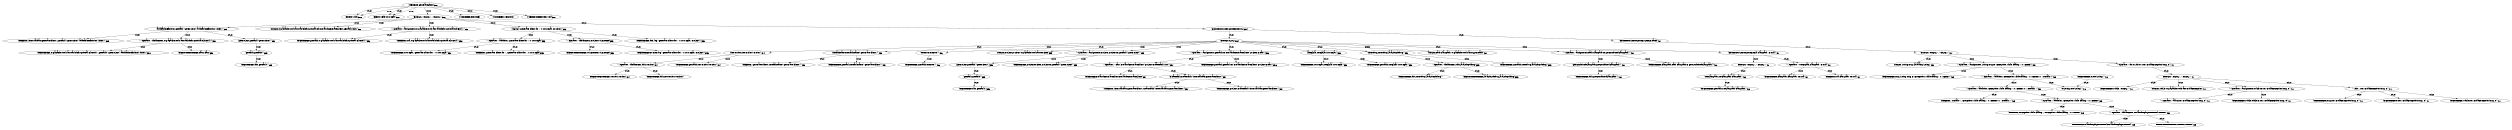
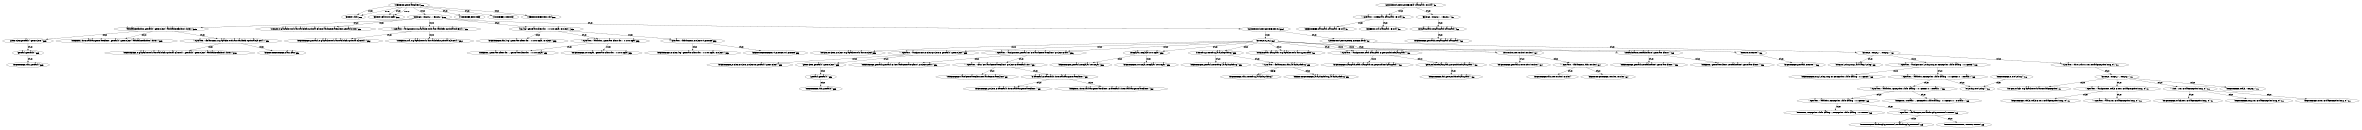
  digraph {
    n1 [label=<(METHOD,generateClient)<SUB>388</SUB>>]
    n2 [label=<(PARAM,this)<SUB>388</SUB>>]
    n3 [label=<(PARAM,File sourceJar)<SUB>388</SUB>>]
    n4 [label=<(BLOCK,&lt;empty&gt;,&lt;empty&gt;)<SUB>388</SUB>>]
    n5 [label=<(MODIFIER,PRIVATE)>]
    n6 [label=<(MODIFIER,VIRTUAL)>]
    n7 [label=<(METHOD_RETURN,void)<SUB>388</SUB>>]
    n8 [label=<(addTaskDefinition,getTask().getProject().addTaskDefinition(&quot;inter...)<SUB>389</SUB>>]
    n9 [label=<(LOCAL,org.apache.tools.ant.taskdefs.optional.ejb.BorlandGenerateClient gentask: ANY)<SUB>392</SUB>>]
    n10 [label=<(&lt;operator&gt;.assignment,org.apache.tools.ant.taskdefs.optional.ejb.Borl...)<SUB>392</SUB>>]
    n11 [label=<(log,log(&quot;generate client for &quot; + sourceJar, Project...)<SUB>393</SUB>>]
    n12 [label=<(CONTROL_STRUCTURE,TRY,try)<SUB>394</SUB>>]
    n13 [label=<(getProject,getTask().getProject())<SUB>389</SUB>>]
    n14 [label=<(LITERAL,&quot;internal_bas_generateclient&quot;,getTask().getProject().addTaskDefinition(&quot;inter...)<SUB>389</SUB>>]
    n15 [label=<(&lt;operator&gt;.fieldAccess,org.apache.tools.ant.taskdefs.optional.ejb.Borl...)<SUB>390</SUB>>]
    n16 [label=<(IDENTIFIER,gentask,org.apache.tools.ant.taskdefs.optional.ejb.Borl...)<SUB>392</SUB>>]
    n17 [label=<(LITERAL,null,org.apache.tools.ant.taskdefs.optional.ejb.Borl...)<SUB>392</SUB>>]
    n18 [label=<(IDENTIFIER,this,log(&quot;generate client for &quot; + sourceJar, Project...)<SUB>393</SUB>>]
    n19 [label=<(&lt;operator&gt;.addition,&quot;generate client for &quot; + sourceJar)<SUB>393</SUB>>]
    n20 [label=<(&lt;operator&gt;.fieldAccess,Project.MSG_INFO)<SUB>393</SUB>>]
    n21 [label=<(BLOCK,try,try)<SUB>394</SUB>>]
    n22 [label=<(CONTROL_STRUCTURE,CATCH,catch)<SUB>407</SUB>>]
    n23 [label=<(getTask,getTask())<SUB>389</SUB>>]
    n24 [label=<(IDENTIFIER,org.apache.tools.ant.taskdefs.optional.ejb.Borl...,getTask().getProject().addTaskDefinition(&quot;inter...)<SUB>390</SUB>>]
    n25 [label=<(FIELD_IDENTIFIER,class,class)<SUB>390</SUB>>]
    n26 [label=<(IDENTIFIER,this,getTask())<SUB>389</SUB>>]
    n27 [label=<(LITERAL,&quot;generate client for &quot;,&quot;generate client for &quot; + sourceJar)<SUB>393</SUB>>]
    n28 [label=<(IDENTIFIER,sourceJar,&quot;generate client for &quot; + sourceJar)<SUB>393</SUB>>]
    n29 [label=<(IDENTIFIER,Project,log(&quot;generate client for &quot; + sourceJar, Project...)<SUB>393</SUB>>]
    n30 [label=<(FIELD_IDENTIFIER,MSG_INFO,MSG_INFO)<SUB>393</SUB>>]
    n31 [label=<(LOCAL,Project project: org.apache.tools.ant.Project)<SUB>395</SUB>>]
    n32 [label=<(&lt;operator&gt;.assignment,Project project = getTask().getProject())<SUB>395</SUB>>]
    n33 [label=<(&lt;operator&gt;.assignment,gentask = (BorlandGenerateClient) project.creat...)<SUB>396</SUB>>]
    n34 [label=<(setEjbjar,setEjbjar(sourceJar))<SUB>398</SUB>>]
    n35 [label=<(setDebug,setDebug(java2iiopdebug))<SUB>399</SUB>>]
    n36 [label=<(LOCAL,Path classpath: org.apache.tools.ant.types.Path)<SUB>400</SUB>>]
    n37 [label=<(&lt;operator&gt;.assignment,Path classpath = getCombinedClasspath())<SUB>400</SUB>>]
    n38 [label=<(CONTROL_STRUCTURE,IF,if (classpath != null))<SUB>401</SUB>>]
    n39 [label=<(setVersion,setVersion(version))<SUB>404</SUB>>]
    n40 [label=<(setTaskName,setTaskName(&quot;generate client&quot;))<SUB>405</SUB>>]
    n41 [label=<(execute,execute())<SUB>406</SUB>>]
    n42 [label=<(BLOCK,&lt;empty&gt;,&lt;empty&gt;)<SUB>407</SUB>>]
    n43 [label=<(IDENTIFIER,project,Project project = getTask().getProject())<SUB>395</SUB>>]
    n44 [label=<(getProject,getTask().getProject())<SUB>395</SUB>>]
    n45 [label=<(IDENTIFIER,gentask,gentask = (BorlandGenerateClient) project.creat...)<SUB>396</SUB>>]
    n46 [label=<(&lt;operator&gt;.cast,(BorlandGenerateClient) project.createTask(&quot;int...)<SUB>397</SUB>>]
    n47 [label=<(IDENTIFIER,gentask,setEjbjar(sourceJar))<SUB>398</SUB>>]
    n48 [label=<(IDENTIFIER,sourceJar,setEjbjar(sourceJar))<SUB>398</SUB>>]
    n49 [label=<(IDENTIFIER,gentask,setDebug(java2iiopdebug))<SUB>399</SUB>>]
    n50 [label=<(&lt;operator&gt;.fieldAccess,this.java2iiopdebug)<SUB>399</SUB>>]
    n51 [label=<(IDENTIFIER,classpath,Path classpath = getCombinedClasspath())<SUB>400</SUB>>]
    n52 [label=<(getCombinedClasspath,getCombinedClasspath())<SUB>400</SUB>>]
    n53 [label=<(&lt;operator&gt;.notEquals,classpath != null)<SUB>401</SUB>>]
    n54 [label=<(BLOCK,&lt;empty&gt;,&lt;empty&gt;)<SUB>401</SUB>>]
    n55 [label=<(IDENTIFIER,gentask,setVersion(version))<SUB>404</SUB>>]
    n56 [label=<(&lt;operator&gt;.fieldAccess,this.version)<SUB>404</SUB>>]
    n57 [label=<(IDENTIFIER,gentask,setTaskName(&quot;generate client&quot;))<SUB>405</SUB>>]
    n58 [label=<(LITERAL,&quot;generate client&quot;,setTaskName(&quot;generate client&quot;))<SUB>405</SUB>>]
    n59 [label=<(IDENTIFIER,gentask,execute())<SUB>406</SUB>>]
    n60 [label=<(getTask,getTask())<SUB>395</SUB>>]
    n61 [label=<(IDENTIFIER,this,getTask())<SUB>395</SUB>>]
    n62 [label=<(TYPE_REF,BorlandGenerateClient,BorlandGenerateClient)<SUB>397</SUB>>]
    n63 [label=<(createTask,createTask(&quot;internal_bas_generateclient&quot;))<SUB>397</SUB>>]
    n64 [label=<(IDENTIFIER,project,createTask(&quot;internal_bas_generateclient&quot;))<SUB>397</SUB>>]
    n65 [label=<(LITERAL,&quot;internal_bas_generateclient&quot;,createTask(&quot;internal_bas_generateclient&quot;))<SUB>397</SUB>>]
    n66 [label=<(IDENTIFIER,this,setDebug(java2iiopdebug))>]
    n67 [label=<(FIELD_IDENTIFIER,java2iiopdebug,java2iiopdebug)<SUB>399</SUB>>]
    n68 [label=<(IDENTIFIER,this,getCombinedClasspath())<SUB>400</SUB>>]
    n69 [label=<(IDENTIFIER,classpath,classpath != null)<SUB>401</SUB>>]
    n70 [label=<(LITERAL,null,classpath != null)<SUB>401</SUB>>]
    n71 [label=<(setClasspath,setClasspath(classpath))<SUB>402</SUB>>]
    n72 [label=<(IDENTIFIER,gentask,setClasspath(classpath))<SUB>402</SUB>>]
    n73 [label=<(IDENTIFIER,this,setVersion(version))>]
    n74 [label=<(FIELD_IDENTIFIER,version,version)<SUB>404</SUB>>]
    n75 [label=<(LOCAL,String msg: java.lang.String)<SUB>409</SUB>>]
    n76 [label=<(&lt;operator&gt;.assignment,String msg = &quot;Exception while calling &quot; + VERIF...)<SUB>409</SUB>>]
    n77 [label=<(&lt;operator&gt;.throw,throw new BuildException(msg, e);)<SUB>411</SUB>>]
    n78 [label=<(IDENTIFIER,msg,String msg = &quot;Exception while calling &quot; + VERIF...)<SUB>409</SUB>>]
    n79 [label=<(&lt;operator&gt;.addition,&quot;Exception while calling &quot; + VERIFY + &quot; Details...)<SUB>409</SUB>>]
    n80 [label=<(BLOCK,&lt;empty&gt;,&lt;empty&gt;)<SUB>411</SUB>>]
    n81 [label=<(&lt;operator&gt;.addition,&quot;Exception while calling &quot; + VERIFY + &quot; Details: &quot;)<SUB>409</SUB>>]
    n82 [label=<(toString,e.toString())<SUB>410</SUB>>]
    n83 [label=<(&lt;operator&gt;.addition,&quot;Exception while calling &quot; + VERIFY)<SUB>409</SUB>>]
    n84 [label=<(LITERAL,&quot; Details: &quot;,&quot;Exception while calling &quot; + VERIFY + &quot; Details: &quot;)<SUB>409</SUB>>]
    n85 [label=<(LITERAL,&quot;Exception while calling &quot;,&quot;Exception while calling &quot; + VERIFY)<SUB>409</SUB>>]
    n86 [label=<(&lt;operator&gt;.fieldAccess,BorlandDeploymentTool.VERIFY)<SUB>409</SUB>>]
    n87 [label=<(TYPE_REF,BorlandDeploymentTool,BorlandDeploymentTool)<SUB>409</SUB>>]
    n88 [label=<(FIELD_IDENTIFIER,VERIFY,VERIFY)<SUB>409</SUB>>]
    n89 [label=<(IDENTIFIER,e,e.toString())<SUB>410</SUB>>]
    n90 [label=<(LOCAL,$obj5: org.apache.tools.ant.BuildException)<SUB>411</SUB>>]
    n91 [label=<(&lt;operator&gt;.assignment,$obj5 = new BuildException(msg, e))<SUB>411</SUB>>]
    n92 [label=<(&lt;init&gt;,new BuildException(msg, e))<SUB>411</SUB>>]
    n93 [label=<(IDENTIFIER,$obj5,&lt;empty&gt;)<SUB>411</SUB>>]
    n94 [label=<(IDENTIFIER,$obj5,$obj5 = new BuildException(msg, e))<SUB>411</SUB>>]
    n95 [label=<(&lt;operator&gt;.alloc,new BuildException(msg, e))<SUB>411</SUB>>]
    n96 [label=<(IDENTIFIER,$obj5,new BuildException(msg, e))<SUB>411</SUB>>]
    n97 [label=<(IDENTIFIER,msg,new BuildException(msg, e))<SUB>411</SUB>>]
    n98 [label=<(IDENTIFIER,e,new BuildException(msg, e))<SUB>411</SUB>>]
    n1 -> n2 [label="AST: "]
    n1 -> n2 [label="DDG: "]
    n1 -> n3 [label="AST: "]
    n1 -> n3 [label="DDG: "]
    n1 -> n4 [label="AST: "]
    n1 -> n5 [label="AST: "]
    n1 -> n6 [label="AST: "]
    n1 -> n7 [label="AST: "]
    n4 -> n8 [label="AST: "]
    n4 -> n9 [label="AST: "]
    n4 -> n10 [label="AST: "]
    n4 -> n11 [label="AST: "]
    n4 -> n12 [label="AST: "]
    n8 -> n13 [label="AST: "]
    n8 -> n14 [label="AST: "]
    n8 -> n15 [label="AST: "]
    n10 -> n16 [label="AST: "]
    n10 -> n17 [label="AST: "]
    n11 -> n18 [label="AST: "]
    n11 -> n19 [label="AST: "]
    n11 -> n20 [label="AST: "]
    n12 -> n21 [label="AST: "]
    n12 -> n22 [label="AST: "]
    n13 -> n23 [label="AST: "]
    n15 -> n24 [label="AST: "]
    n15 -> n25 [label="AST: "]
    n19 -> n27 [label="AST: "]
    n19 -> n28 [label="AST: "]
    n20 -> n29 [label="AST: "]
    n20 -> n30 [label="AST: "]
    n21 -> n31 [label="AST: "]
    n21 -> n32 [label="AST: "]
    n21 -> n33 [label="AST: "]
    n21 -> n34 [label="AST: "]
    n21 -> n35 [label="AST: "]
-   n21 -> n36 [label="DDG: "]
+   n21 -> n36 [label="AST: "]
    n21 -> n37 [label="AST: "]
-   n21 -> n38 [label="AST: "]
    n21 -> n39 [label="AST: "]
    n21 -> n40 [label="AST: "]
    n21 -> n41 [label="AST: "]
    n22 -> n42 [label="AST: "]
    n23 -> n26 [label="AST: "]
    n32 -> n43 [label="AST: "]
    n32 -> n44 [label="AST: "]
    n33 -> n45 [label="AST: "]
    n33 -> n46 [label="AST: "]
    n34 -> n47 [label="AST: "]
    n34 -> n48 [label="AST: "]
    n35 -> n49 [label="AST: "]
    n35 -> n50 [label="AST: "]
    n37 -> n51 [label="AST: "]
    n37 -> n52 [label="AST: "]
    n38 -> n53 [label="AST: "]
    n38 -> n54 [label="AST: "]
    n39 -> n55 [label="AST: "]
    n39 -> n56 [label="AST: "]
    n40 -> n57 [label="AST: "]
    n40 -> n58 [label="AST: "]
    n41 -> n59 [label="AST: "]
    n42 -> n75 [label="AST: "]
    n42 -> n76 [label="AST: "]
    n42 -> n77 [label="AST: "]
    n44 -> n60 [label="AST: "]
    n46 -> n62 [label="AST: "]
    n46 -> n63 [label="AST: "]
-   n50 -> n66 [label="AST: "]
+   n50 -> n66 [label="DDG: "]
    n50 -> n67 [label="AST: "]
    n52 -> n68 [label="AST: "]
    n53 -> n69 [label="AST: "]
    n53 -> n70 [label="AST: "]
    n54 -> n71 [label="AST: "]
    n56 -> n73 [label="AST: "]
    n56 -> n74 [label="AST: "]
    n60 -> n61 [label="AST: "]
    n63 -> n64 [label="AST: "]
    n63 -> n65 [label="AST: "]
    n71 -> n72 [label="AST: "]
    n76 -> n78 [label="AST: "]
    n76 -> n79 [label="AST: "]
    n77 -> n80 [label="AST: "]
    n79 -> n81 [label="AST: "]
    n79 -> n82 [label="AST: "]
    n80 -> n90 [label="AST: "]
    n80 -> n91 [label="AST: "]
    n80 -> n92 [label="AST: "]
    n80 -> n93 [label="AST: "]
    n81 -> n83 [label="AST: "]
    n81 -> n84 [label="AST: "]
    n83 -> n85 [label="AST: "]
    n83 -> n86 [label="AST: "]
    n86 -> n87 [label="AST: "]
    n86 -> n88 [label="AST: "]
    n89 -> n82 [label="AST: "]
    n91 -> n94 [label="AST: "]
    n91 -> n95 [label="AST: "]
    n92 -> n96 [label="AST: "]
    n92 -> n97 [label="AST: "]
    n92 -> n98 [label="AST: "]
  }
